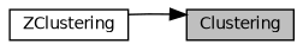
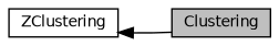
  digraph {
    rankdir=LR
    node [color=black fontname=Helvetica fontsize=10 shape=box style=filled]
    n1 [fillcolor=white height=0.2 label=ZClustering width=0.4]
    n2 [fillcolor=grey75 fontcolor=black height=0.2 label=Clustering width=0.4]
-   n2 -> n1 [dir=back fontname=Helvetica fontsize=10 labelfontname=Helvetica labelfontsize=10 shape=plaintext style=solid]
+   n1 -> n2 [dir=back fontname=Helvetica fontsize=10 labelfontname=Helvetica labelfontsize=10 shape=plaintext style=solid]
  }
